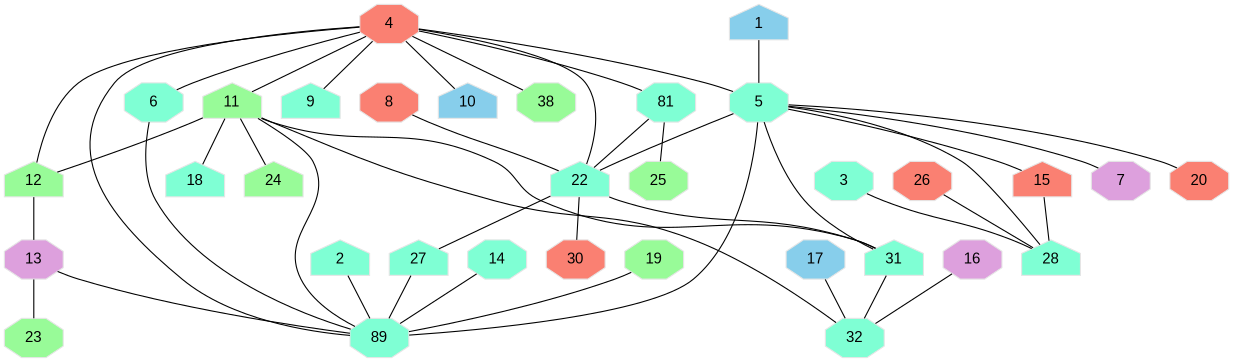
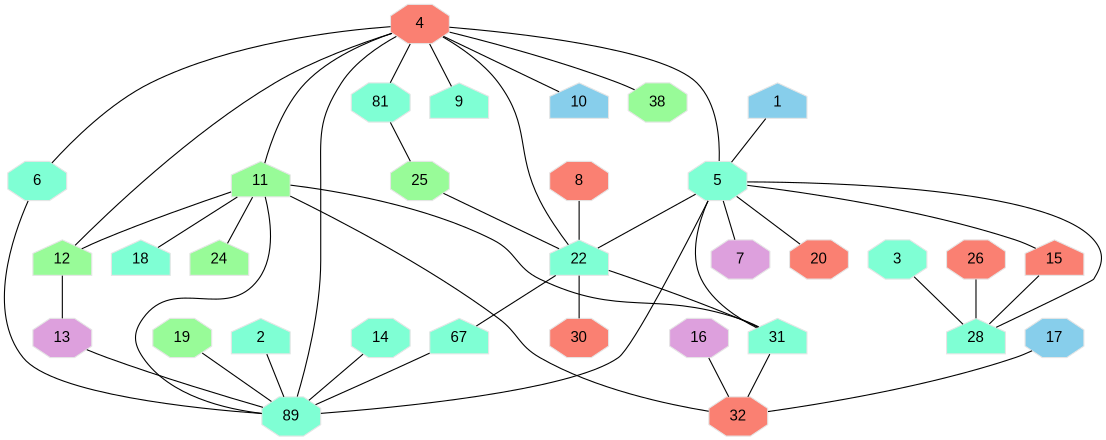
  graph {
    fontname="Liberation Sans"
    node [color=gray90 fillcolor=aquamarine fontname="Liberation Sans" shape=octagon style=filled]
    edge [fontname="Liberation Sans" weight=1.0]
    1 [fillcolor=skyblue shape=house]
    5
    n3 [label=89]
    28 [shape=house]
    22 [shape=house]
    7 [fillcolor=plum]
    15 [fillcolor=salmon shape=house]
    20 [fillcolor=salmon]
    31 [shape=house]
    2 [shape=house]
    3
    4 [fillcolor=salmon]
    9 [shape=house]
    10 [fillcolor=skyblue shape=house]
    11 [fillcolor=palegreen shape=house]
    12 [fillcolor=palegreen shape=house]
    n17 [label=81]
    n18 [fillcolor=palegreen label=38]
    6
    18 [shape=house]
    24 [fillcolor=palegreen shape=house]
-   32
+   32 [fillcolor=salmon]
    13 [fillcolor=plum]
-   23 [fillcolor=palegreen]
    25 [fillcolor=palegreen]
-   27 [shape=house]
+   27 [shape=house label=67]
    30 [fillcolor=salmon]
    8 [fillcolor=salmon]
    14
    16 [fillcolor=plum]
    17 [fillcolor=skyblue]
    19 [fillcolor=palegreen]
    26 [fillcolor=salmon]
    1 -- 5
    5 -- n3 [weight=2.0]
    5 -- 28
    5 -- 22 [weight=2.0]
    5 -- 7
    5 -- 15
    5 -- 20
    5 -- 31
    22 -- 31
    22 -- 27
    22 -- 30
    15 -- 28
    31 -- 32
    2 -- n3
    3 -- 28
    4 -- 5
    4 -- n3
    4 -- 22
    4 -- 9
    4 -- 10
    4 -- 11
    4 -- 12
    4 -- n17
    4 -- n18
    4 -- 6
    11 -- n3
    11 -- 31
    11 -- 12
    11 -- 18
    11 -- 24
    11 -- 32
    12 -- 13
-   n17 -- 22
+   25 -- 22
    n17 -- 25
    6 -- n3
    13 -- n3
-   13 -- 23
    27 -- n3
    8 -- 22
    14 -- n3
    16 -- 32
    17 -- 32
    19 -- n3
    26 -- 28
  }
